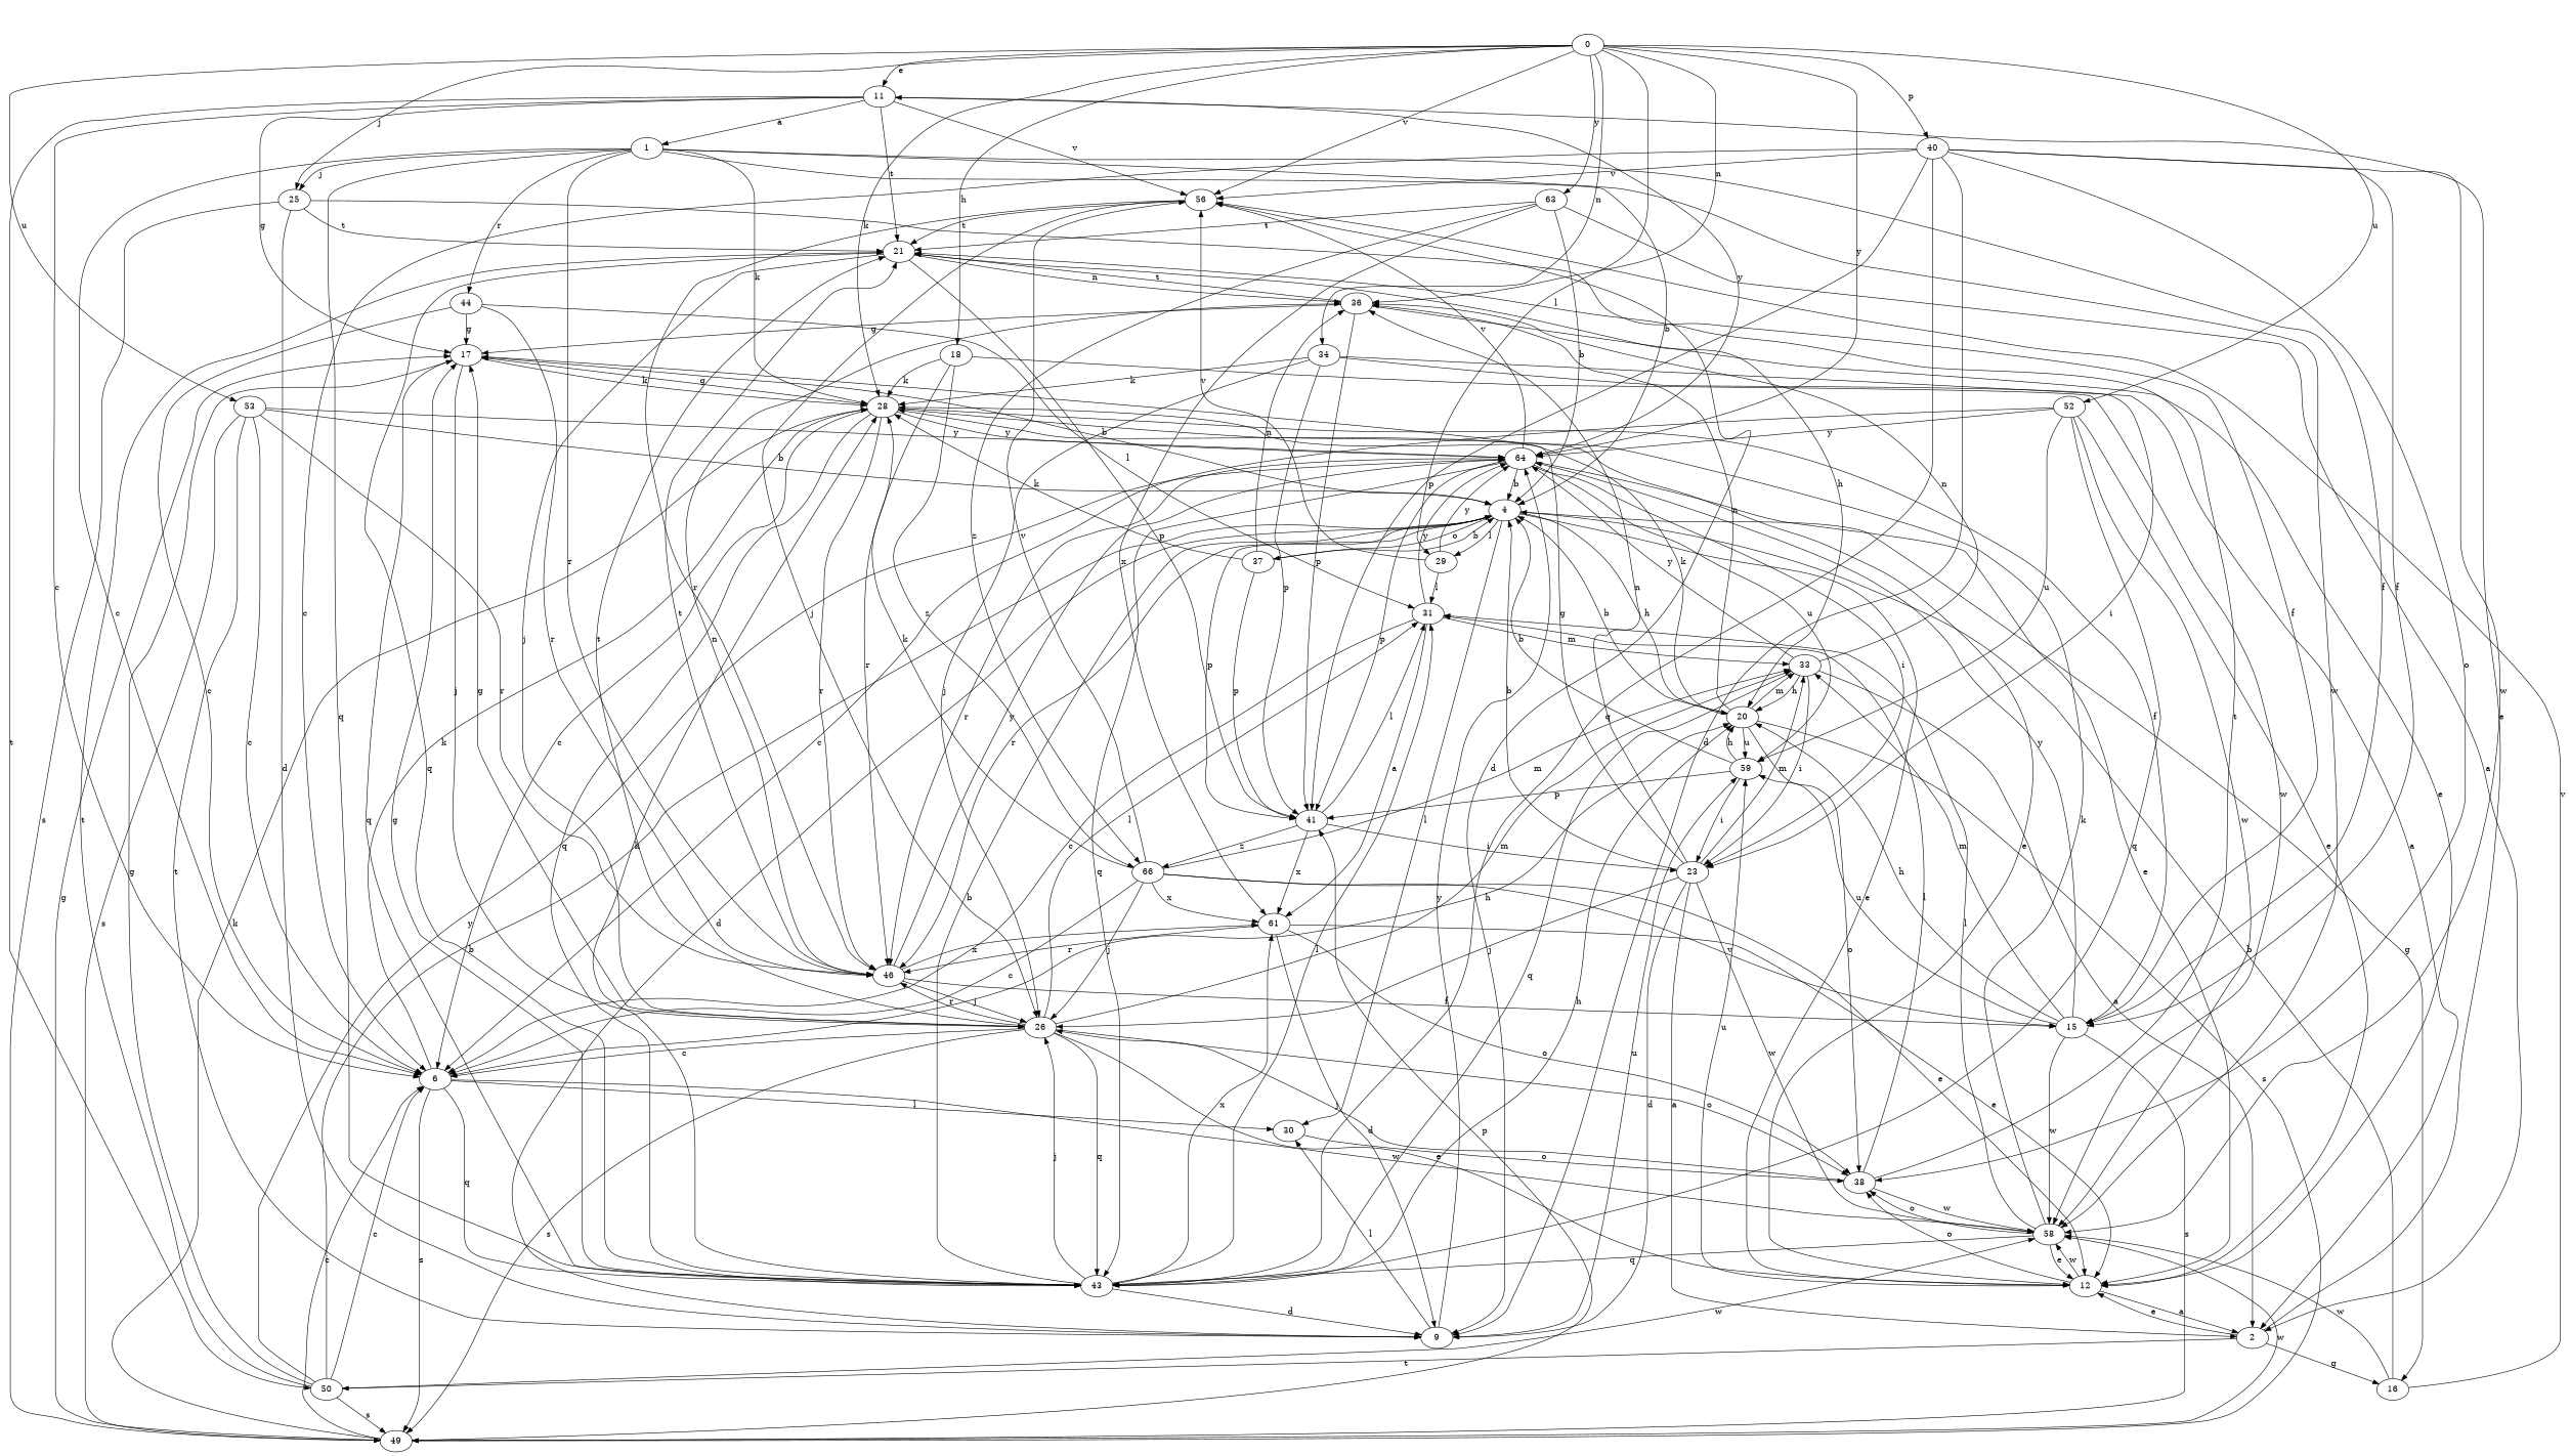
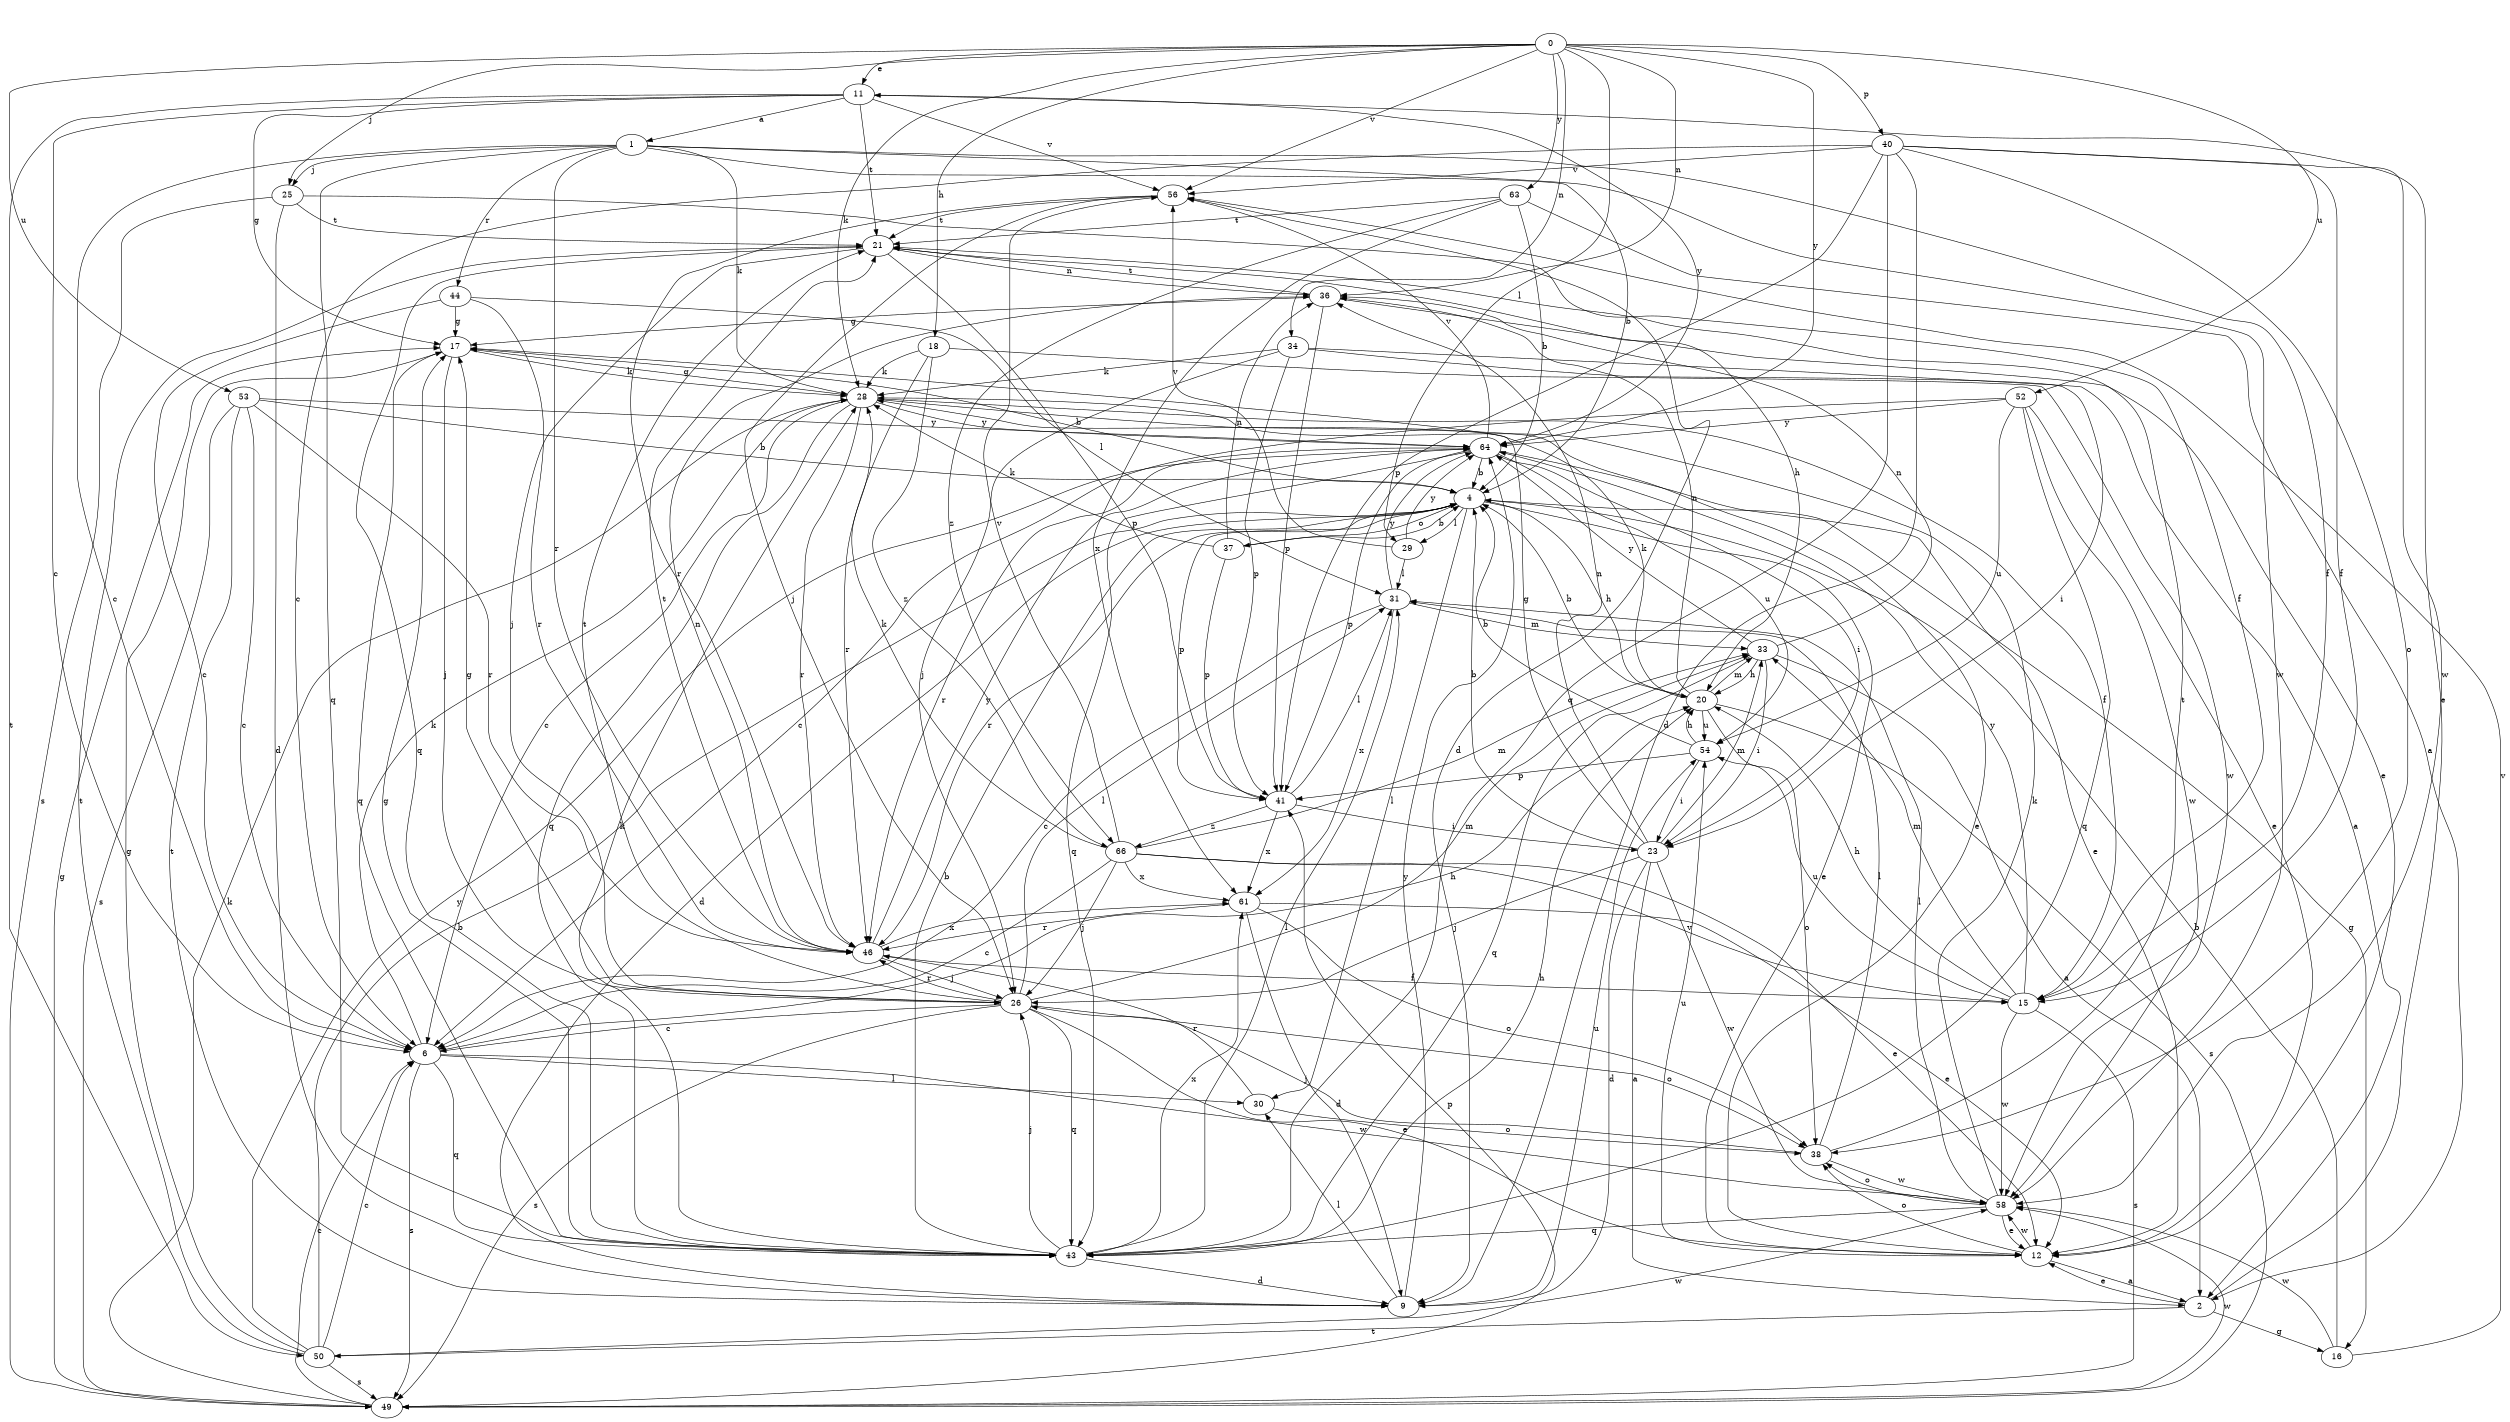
  strict digraph {
    0
    11
    18
    25
    28
    29
    34
    36
    40
    52
    53
    56
    63
    64
    1
    6
    50
    17
    n19 [label=21]
    46
    58
    66
    15
    9
    49
    43
    12
    31
    2
    41
    26
    23
    38
-   54 [label=59]
+   54
    4
    61
    44
    16
    20
    30
    37
    33
    0 -> 11 [label=e]
    0 -> 18 [label=h]
    0 -> 25 [label=j]
    0 -> 28 [label=k]
    0 -> 29 [label=l]
    0 -> 34 [label=n]
    0 -> 36 [label=n]
    0 -> 40 [label=p]
    0 -> 52 [label=u]
    0 -> 53 [label=u]
    0 -> 56 [label=v]
    0 -> 63 [label=y]
    0 -> 64 [label=y]
    11 -> 56 [label=v]
    11 -> 64 [label=y]
    11 -> 1 [label=a]
    11 -> 6 [label=c]
    11 -> 50 [label=t]
    11 -> 17 [label=g]
    11 -> n19 [label=t]
    18 -> 28 [label=k]
    18 -> 46 [label=r]
    18 -> 58 [label=w]
    18 -> 66 [label=z]
    25 -> n19 [label=t]
    25 -> 15 [label=f]
    25 -> 9 [label=d]
    25 -> 49 [label=s]
    28 -> 64 [label=y]
    28 -> 6 [label=c]
    28 -> 17 [label=g]
    28 -> 46 [label=r]
    28 -> 15 [label=f]
    28 -> 43 [label=q]
    28 -> 12 [label=e]
    29 -> 56 [label=v]
    29 -> 64 [label=y]
    29 -> 31 [label=l]
    34 -> 28 [label=k]
    34 -> 2 [label=a]
    34 -> 41 [label=p]
    34 -> 26 [label=j]
    34 -> 23 [label=i]
    36 -> 17 [label=g]
    36 -> n19 [label=t]
    36 -> 12 [label=e]
    36 -> 41 [label=p]
    40 -> 56 [label=v]
    40 -> 6 [label=c]
    40 -> 58 [label=w]
    40 -> 15 [label=f]
    40 -> 9 [label=d]
    40 -> 43 [label=q]
    40 -> 41 [label=p]
    40 -> 38 [label=o]
    52 -> 64 [label=y]
    52 -> 6 [label=c]
    52 -> 58 [label=w]
    52 -> 43 [label=q]
    52 -> 12 [label=e]
    52 -> 54 [label=u]
    53 -> 64 [label=y]
    53 -> 6 [label=c]
    53 -> 46 [label=r]
    53 -> 9 [label=t]
    53 -> 49 [label=s]
    53 -> 4 [label=b]
    56 -> n19 [label=t]
    56 -> 46 [label=r]
    56 -> 9 [label=d]
    56 -> 26 [label=j]
    63 -> n19 [label=t]
    63 -> 66 [label=z]
    63 -> 2 [label=a]
    63 -> 4 [label=b]
    63 -> 61 [label=x]
    64 -> 56 [label=v]
    64 -> 46 [label=r]
    64 -> 43 [label=q]
    64 -> 12 [label=e]
    64 -> 41 [label=p]
    64 -> 23 [label=i]
    64 -> 54 [label=u]
    64 -> 4 [label=b]
    1 -> 25 [label=j]
    1 -> 28 [label=k]
    1 -> 6 [label=c]
    1 -> 46 [label=r]
    1 -> 58 [label=w]
    1 -> 15 [label=f]
    1 -> 43 [label=q]
    1 -> 4 [label=b]
    1 -> 44 [label=r]
    6 -> 28 [label=k]
    6 -> 58 [label=w]
    6 -> 49 [label=s]
    6 -> 43 [label=q]
    6 -> 20 [label=h]
    6 -> 30 [label=l]
    50 -> 64 [label=y]
    50 -> 6 [label=c]
    50 -> 17 [label=g]
    50 -> n19 [label=t]
    50 -> 58 [label=w]
    50 -> 49 [label=s]
    50 -> 4 [label=b]
    17 -> 28 [label=k]
    17 -> 43 [label=q]
    17 -> 26 [label=j]
    17 -> 4 [label=b]
    n19 -> 36 [label=n]
    n19 -> 43 [label=q]
    n19 -> 41 [label=p]
    n19 -> 26 [label=j]
    n19 -> 20 [label=h]
    46 -> 36 [label=n]
    46 -> 64 [label=y]
    46 -> n19 [label=t]
    46 -> 15 [label=f]
    46 -> 26 [label=j]
    46 -> 61 [label=x]
    58 -> 28 [label=k]
    58 -> 43 [label=q]
    58 -> 12 [label=e]
    58 -> 31 [label=l]
    58 -> 38 [label=o]
    66 -> 28 [label=k]
    66 -> 56 [label=v]
    66 -> 6 [label=c]
    66 -> 15 [label=v]
    66 -> 12 [label=e]
    66 -> 26 [label=j]
    66 -> 61 [label=x]
    66 -> 33 [label=m]
    15 -> 64 [label=y]
    15 -> 58 [label=w]
    15 -> 49 [label=s]
    15 -> 54 [label=u]
    15 -> 20 [label=h]
    15 -> 33 [label=m]
    9 -> 64 [label=y]
    9 -> 54 [label=u]
    9 -> 30 [label=l]
    49 -> 28 [label=k]
    49 -> 6 [label=c]
    49 -> 17 [label=g]
    49 -> 58 [label=w]
    49 -> 41 [label=p]
    43 -> 28 [label=k]
    43 -> 17 [label=g]
    43 -> 9 [label=d]
    43 -> 31 [label=l]
    43 -> 26 [label=j]
    43 -> 4 [label=b]
    43 -> 61 [label=x]
    43 -> 20 [label=h]
    12 -> 58 [label=w]
    12 -> 2 [label=a]
    12 -> 38 [label=o]
    12 -> 54 [label=u]
    31 -> 64 [label=y]
    31 -> 6 [label=c]
-   31 -> 61 [label=a]
+   31 -> 61 [label=x]
    31 -> 33 [label=m]
    2 -> 11 [label=e]
    2 -> 50 [label=t]
    2 -> 12 [label=e]
    2 -> 16 [label=g]
    41 -> 66 [label=z]
    41 -> 31 [label=l]
    41 -> 23 [label=i]
    41 -> 61 [label=x]
    26 -> 6 [label=c]
    26 -> 17 [label=g]
    26 -> n19 [label=t]
    26 -> 46 [label=r]
    26 -> 49 [label=s]
    26 -> 43 [label=q]
    26 -> 12 [label=e]
    26 -> 31 [label=l]
    26 -> 38 [label=o]
    26 -> 33 [label=m]
    23 -> 36 [label=n]
    23 -> 17 [label=g]
    23 -> 58 [label=w]
    23 -> 9 [label=d]
    23 -> 2 [label=a]
    23 -> 26 [label=j]
    23 -> 4 [label=b]
    23 -> 33 [label=m]
    38 -> n19 [label=t]
    38 -> 58 [label=w]
    38 -> 31 [label=l]
    38 -> 26 [label=j]
    54 -> 41 [label=p]
    54 -> 23 [label=i]
    54 -> 4 [label=b]
    54 -> 20 [label=h]
    4 -> 29 [label=l]
    4 -> 46 [label=r]
    4 -> 9 [label=d]
    4 -> 12 [label=e]
    4 -> 41 [label=p]
    4 -> 16 [label=g]
    4 -> 20 [label=h]
    4 -> 30 [label=l]
    4 -> 37 [label=o]
    61 -> 46 [label=r]
    61 -> 9 [label=d]
    61 -> 12 [label=e]
    61 -> 38 [label=o]
    44 -> 6 [label=c]
    44 -> 17 [label=g]
    44 -> 46 [label=r]
    44 -> 31 [label=l]
    16 -> 56 [label=v]
    16 -> 58 [label=w]
    16 -> 4 [label=b]
    20 -> 28 [label=k]
    20 -> 36 [label=n]
    20 -> 49 [label=s]
    20 -> 38 [label=o]
    20 -> 54 [label=u]
    20 -> 4 [label=b]
    20 -> 33 [label=m]
+   30 -> 46 [label=r]
    30 -> 38 [label=o]
    37 -> 28 [label=k]
    37 -> 36 [label=n]
    37 -> 41 [label=p]
    37 -> 4 [label=b]
    33 -> 36 [label=n]
    33 -> 64 [label=y]
    33 -> 43 [label=q]
    33 -> 2 [label=a]
    33 -> 23 [label=i]
    33 -> 20 [label=h]
  }
